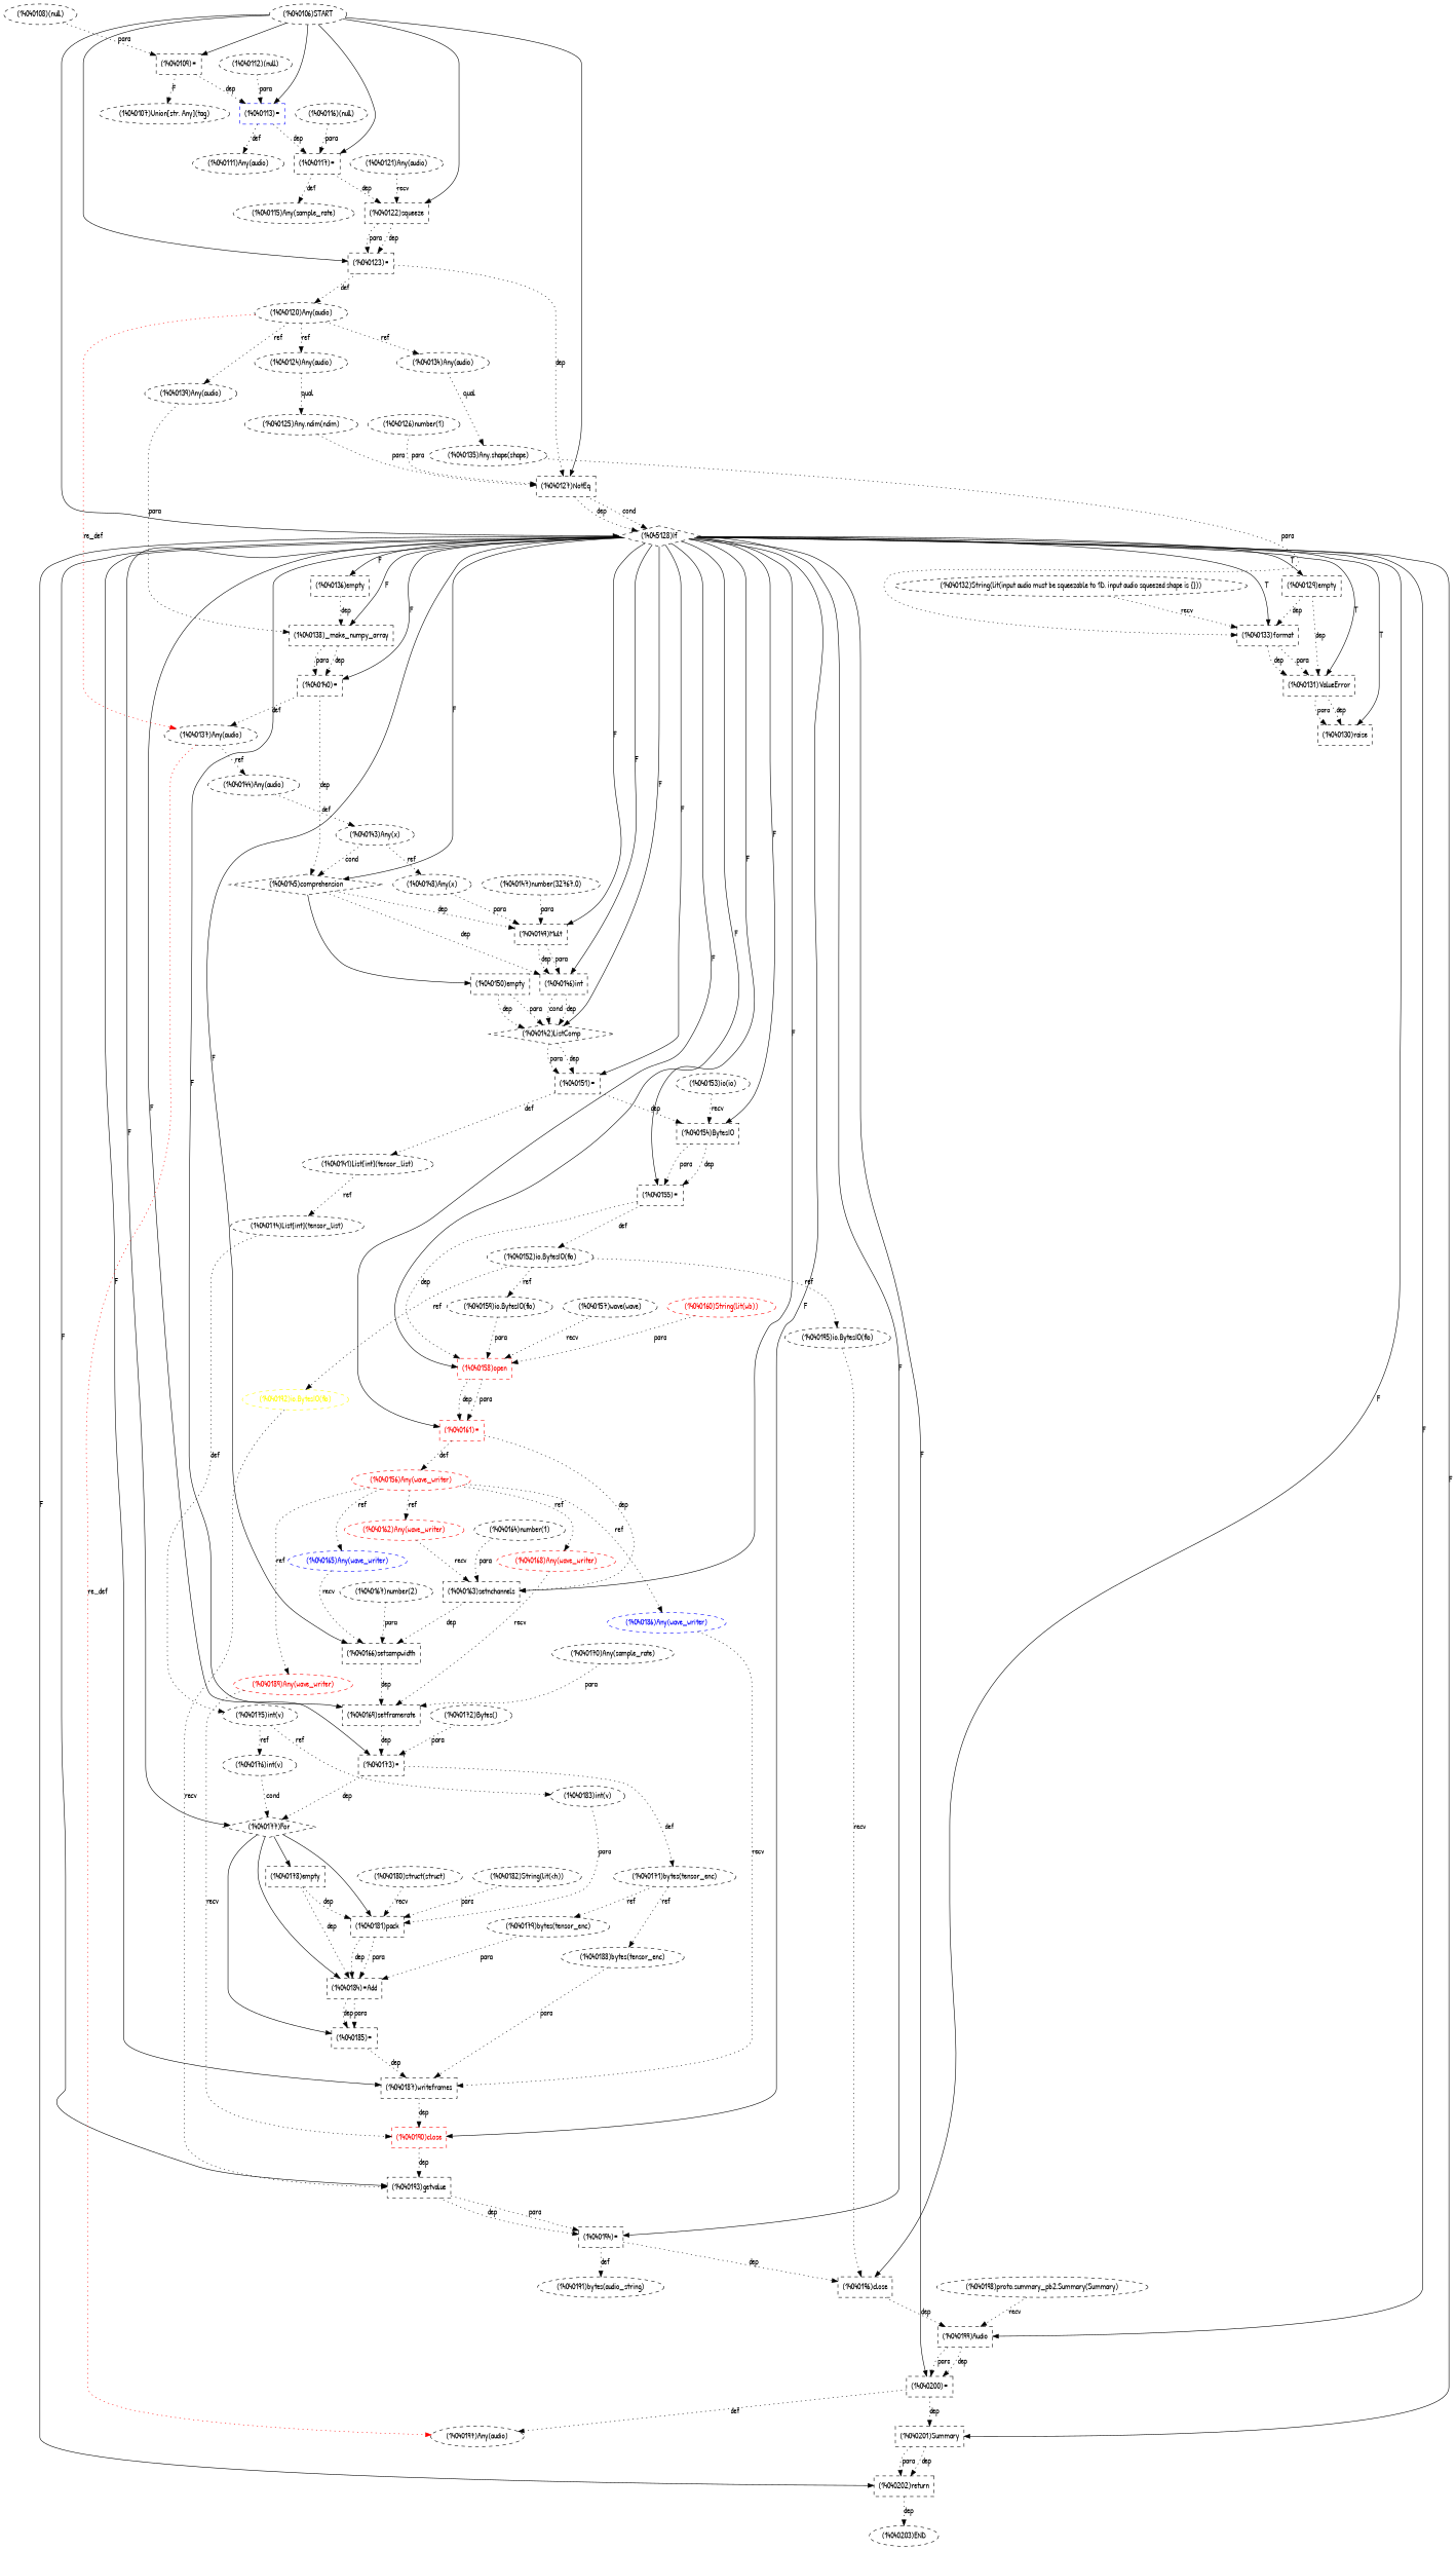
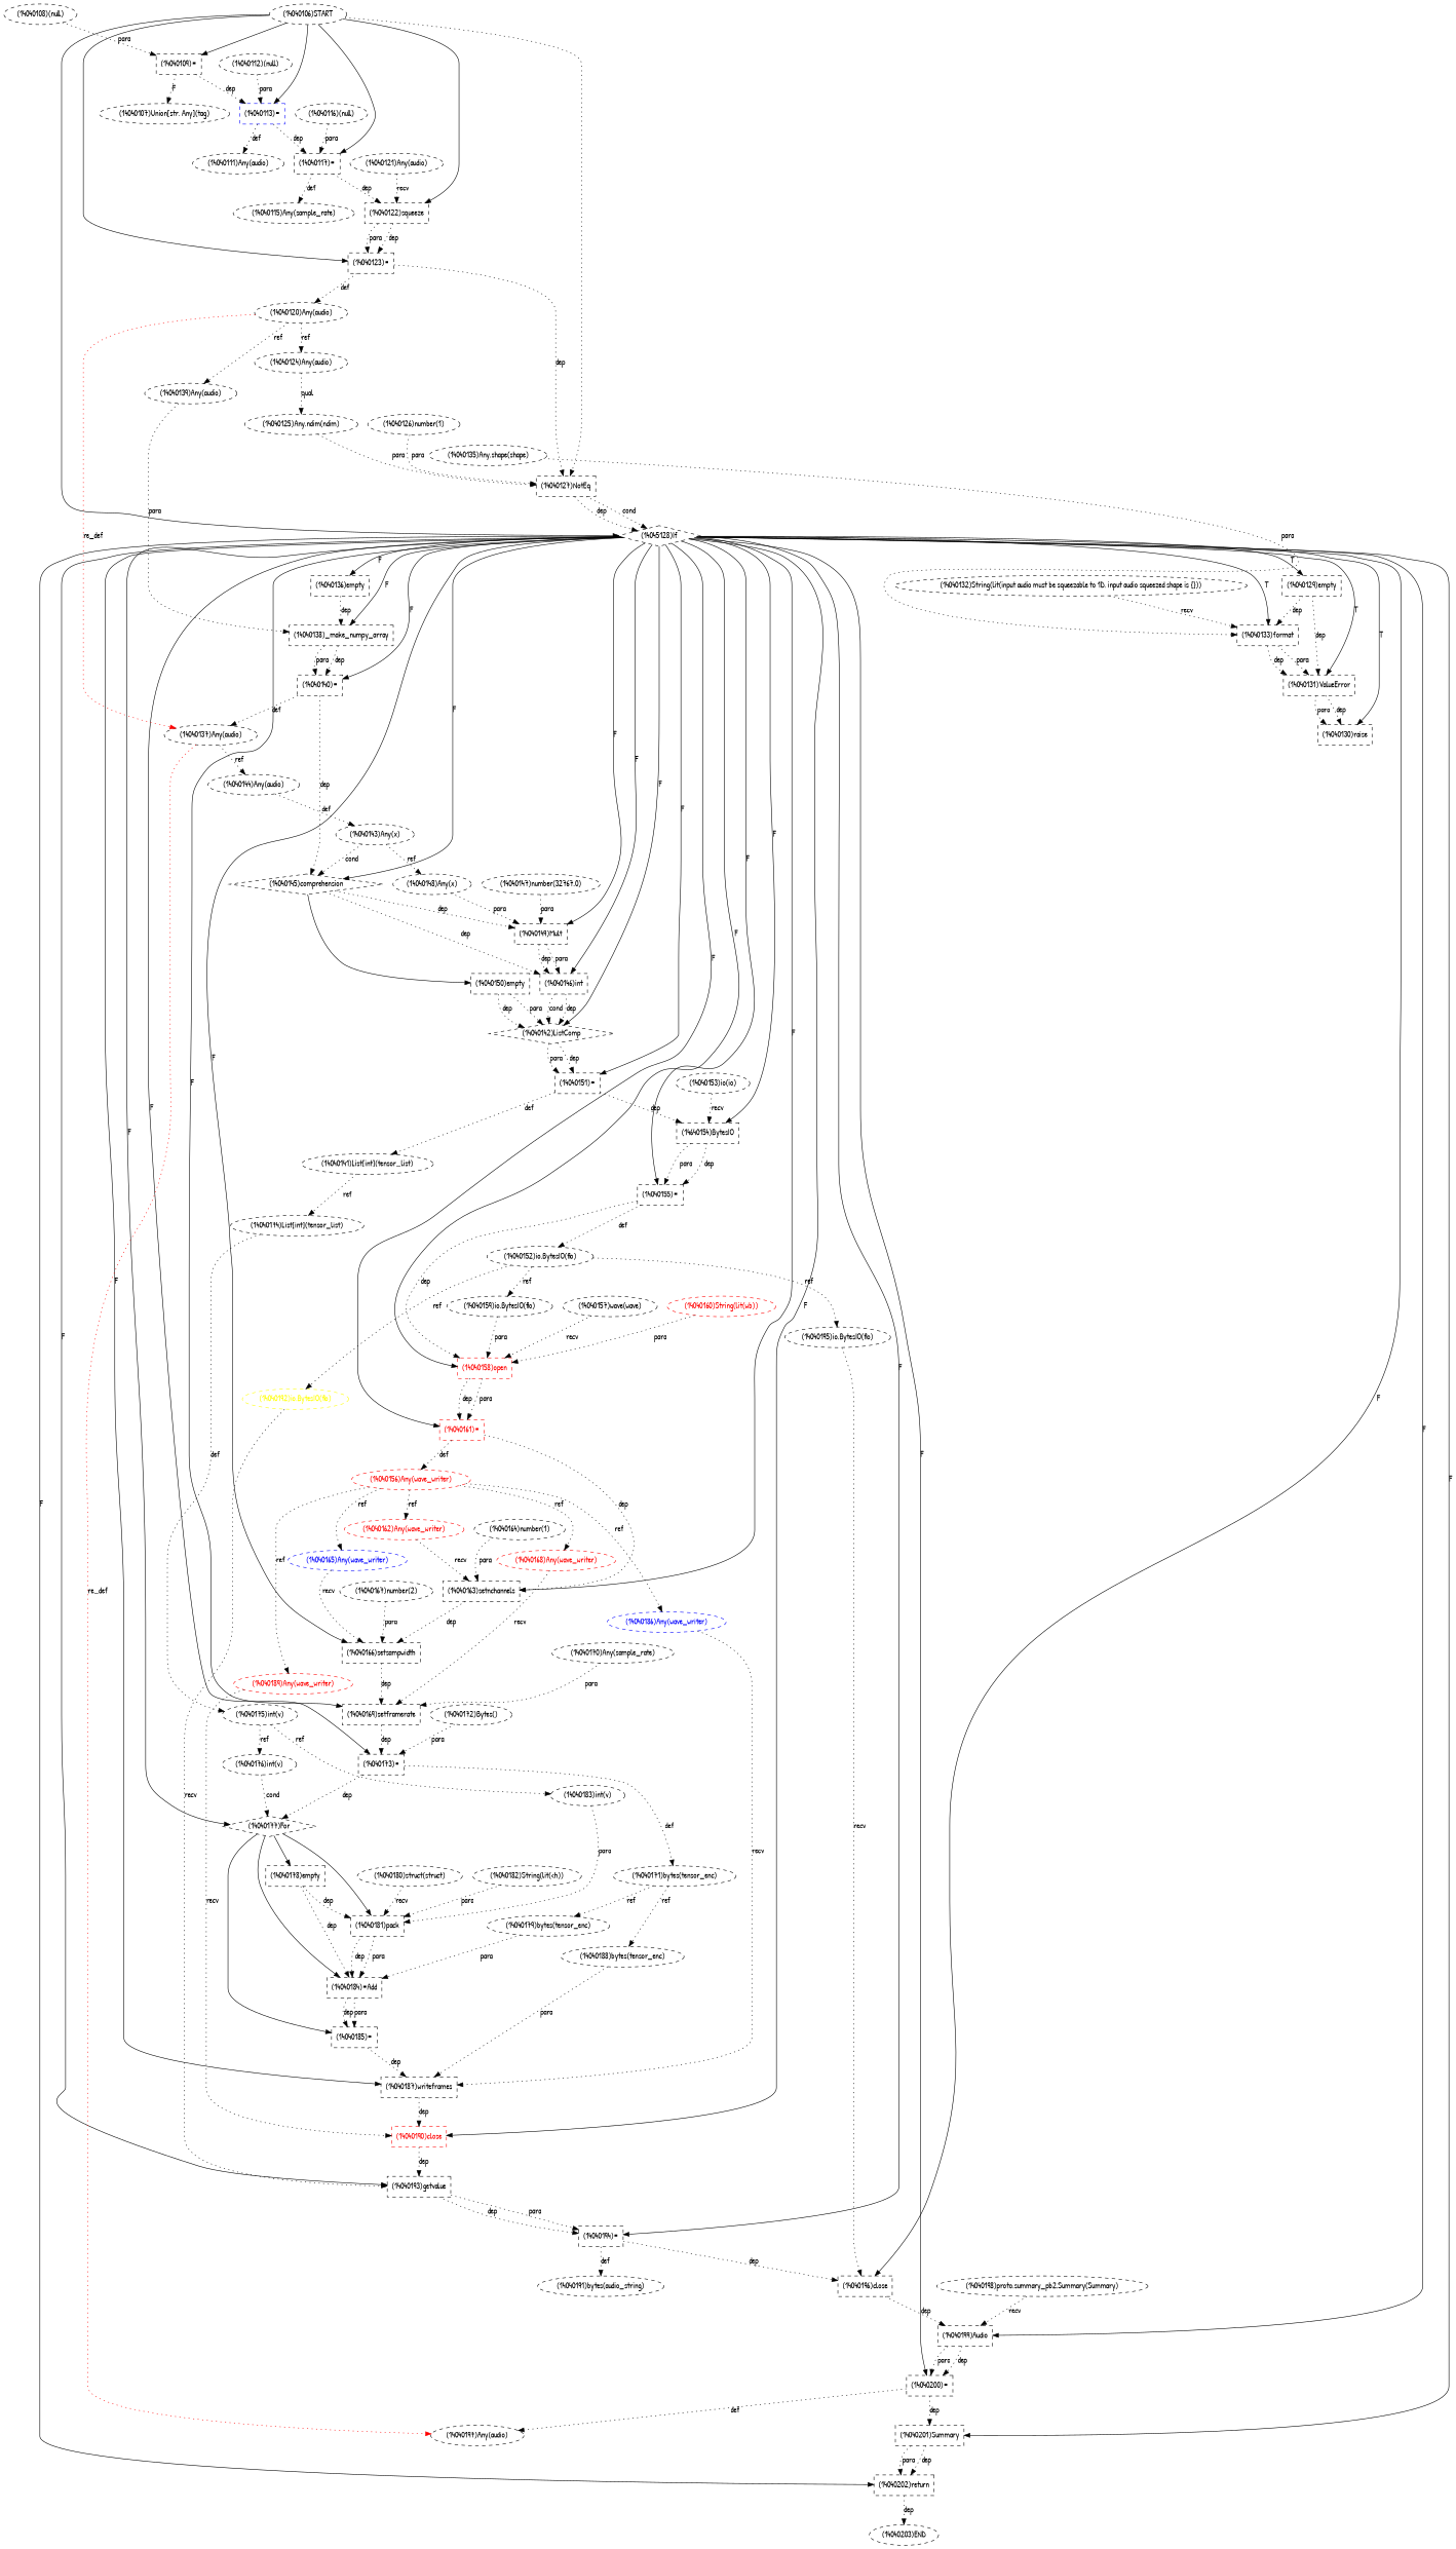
  digraph {
    fontname="Patrick Hand"
    node [fontname="Patrick Hand" shape=ellipse style=dashed]
    edge [fontname="Patrick Hand" style=dotted]
    n1 [label="(14040133)format" shape=box]
    n2 [label="(14040131)ValueError" shape=box]
    n3 [label="(14040130)raise" shape=box]
    n4 [label="(14040135)Any.shape(shape)"]
    n5 [label="(14040191)bytes(audio_string)"]
    n6 [label="(14040129)empty" shape=box]
    n7 [label="(14040188)bytes(tensor_enc)"]
    n8 [label="(14040187)writeframes" shape=box]
    n9 [color=red fontcolor=red label="(14040190)close" shape=box]
    n10 [label="(14040171)bytes(tensor_enc)"]
    n11 [label="(14040179)bytes(tensor_enc)"]
    n12 [label="(14040184)=Add" shape=box]
    n13 [color=black fontcolor=black label="(14040152)io.BytesIO(fio)"]
    n14 [label="(14040159)io.BytesIO(fio)"]
    n15 [color=black fontcolor=black label="(14040195)io.BytesIO(fio)"]
    n16 [color=yellow fontcolor=yellow label="(14040192)io.BytesIO(fio)"]
    n17 [color=red fontcolor=red label="(14040158)open" shape=box]
    n18 [color=black fontcolor=black label="(14040196)close" shape=box]
    n19 [label="(14040193)getvalue" shape=box]
    n20 [color=red fontcolor=red label="(14040161)=" shape=box]
    n21 [label="(14040109)=" shape=box]
    n22 [color=blue label="(14040113)=" shape=box]
    n23 [label="(14040107)Union[str, Any](tag)"]
    n24 [label="(14040117)=" shape=box]
    n25 [label="(14040111)Any(audio)"]
    n26 [label="(14040147)number(32767.0)"]
    n27 [label="(14040149)Mult" shape=box]
    n28 [label="(14040146)int" shape=box]
    n29 [label="(14040124)Any(audio)"]
    n30 [label="(14040125)Any.ndim(ndim)"]
    n31 [label="(14040127)NotEq" shape=box]
    n32 [label="(14040122)squeeze" shape=box]
    n33 [label="(14040115)Any(sample_rate)"]
    n34 [label="(14040170)Any(sample_rate)"]
    n35 [label="(14040169)setframerate" shape=box]
    n36 [label="(14040173)=" shape=box]
    n37 [label="(14045128)If" shape=diamond]
    n38 [label="(14040177)For" shape=diamond]
    n39 [label="(14040181)pack" shape=box]
    n40 [label="(14040185)=" shape=box]
    n41 [label="(14040178)empty" shape=box]
    n42 [color=blue fontcolor=blue label="(14040186)Any(wave_writer)"]
    n43 [color=red fontcolor=red label="(14040189)Any(wave_writer)"]
    n44 [label="(14040155)=" shape=box]
    n45 [label="(14040106)START" shape=""]
    n46 [label="(14040123)=" shape=box]
    n47 [label="(14040142)ListComp" shape=diamond]
    n48 [label="(14040163)setnchannels" shape=box]
    n49 [label="(14040199)Audio" shape=box]
    n50 [label="(14040200)=" shape=box]
    n51 [label="(14040194)=" shape=box]
    n52 [label="(14040201)Summary" shape=box]
    n53 [label="(14040145)comprehension" shape=diamond]
    n54 [label="(14040136)empty" shape=box]
    n55 [label="(14040138)_make_numpy_array" shape=box]
-   n56 [label="(14040154)BytesIO" shape=box]
+   n56 [label="(14640154)BytesIO" shape=box]
    n57 [label="(14040202)return" shape=box]
    n58 [label="(14040140)=" shape=box]
    n59 [label="(14040166)setsampwidth" shape=box]
    n60 [label="(14040151)=" shape=box]
    n61 [label="(14040120)Any(audio)"]
    n62 [color=red fontcolor=red label="(14040156)Any(wave_writer)"]
    n63 [color=red fontcolor=red label="(14040168)Any(wave_writer)"]
    n64 [label="(14040164)number(1)"]
    n65 [label="(14040132)String(lit(input audio must be squeezable to 1D, input audio squeezed shape is {}))"]
    n66 [label="(14040183)int(v)"]
-   n67 [label="(14040134)Any(audio)"]
    n68 [label="(14040197)Any(audio)"]
    n69 [label="(14040143)Any(x)"]
    n70 [label="(14040148)Any(x)"]
    n71 [label="(14040150)empty" shape=box]
    n72 [label="(14040175)int(v)"]
    n73 [label="(14040176)int(v)"]
    n74 [label="(14040198)proto.summary_pb2.Summary(Summary)"]
    n75 [label="(14040126)number(1)"]
    n76 [label="(14040153)io(io)"]
    n77 [label="(14040108)(null)"]
    n78 [label="(14040121)Any(audio)"]
    n79 [label="(14040203)END" shape=""]
    n80 [label="(14040141)List[int](tensor_list)"]
    n81 [label="(14040174)List[int](tensor_list)"]
    n82 [label="(14040180)struct(struct)"]
    n83 [label="(14040137)Any(audio)"]
    n84 [label="(14040144)Any(audio)"]
    n85 [label="(14040157)wave(wave)"]
    n86 [label="(14040172)Bytes()"]
    n87 [label="(14040139)Any(audio)"]
    n88 [color=blue fontcolor=blue label="(14040165)Any(wave_writer)"]
    n89 [color=red fontcolor=red label="(14040162)Any(wave_writer)"]
    n90 [label="(14040167)number(2)"]
    n91 [label="(14040116)(null)"]
    n92 [color=red fontcolor=red label="(14040160)String(lit(wb))"]
    n93 [label="(14040112)(null)"]
    n94 [label="(14040182)String(lit(<h))"]
    n1 -> n2 [label=dep]
    n1 -> n2 [label=para]
    n2 -> n3 [label=dep]
    n2 -> n3 [label=para]
    n4 -> n1 [label=para]
    n6 -> n1 [label=dep]
    n6 -> n2 [label=dep]
    n7 -> n8 [label=para]
    n8 -> n9 [label=dep]
    n9 -> n19 [label=dep]
    n10 -> n7 [label=ref]
    n10 -> n11 [label=ref]
    n11 -> n12 [label=para]
    n12 -> n40 [label=dep]
    n12 -> n40 [label=para]
    n13 -> n14 [label=ref]
    n13 -> n15 [label=ref]
    n13 -> n16 [label=ref]
    n14 -> n17 [label=para]
    n15 -> n18 [label=recv]
    n16 -> n19 [label=recv]
    n17 -> n20 [label=dep]
    n17 -> n20 [label=para]
    n18 -> n49 [label=dep]
    n19 -> n51 [label=dep]
    n19 -> n51 [label=para]
    n20 -> n48 [label=dep]
    n20 -> n62 [label=def]
    n21 -> n22 [label=dep]
    n21 -> n23 [label=F]
    n22 -> n24 [label=dep]
    n22 -> n25 [label=def]
    n24 -> n32 [label=dep]
    n24 -> n33 [label=def]
    n26 -> n27 [label=para]
    n27 -> n28 [label=dep]
    n27 -> n28 [label=para]
    n28 -> n47 [label=dep]
    n28 -> n47 [label=cond]
    n29 -> n30 [label=qual]
    n30 -> n31 [label=para]
    n31 -> n37 [label=dep]
    n31 -> n37 [label=cond]
    n32 -> n46 [label=dep]
    n32 -> n46 [label=para]
    n34 -> n35 [label=para]
    n35 -> n36 [label=dep]
    n36 -> n10 [label=def]
    n36 -> n38 [label=dep]
    n37 -> n1 [label=T style=""]
    n37 -> n2 [label=T style=""]
    n37 -> n3 [label=T style=""]
    n37 -> n6 [label=T style=""]
    n37 -> n8 [label=F style=""]
    n37 -> n9 [label=F style=""]
    n37 -> n17 [label=F style=""]
    n37 -> n18 [label=F style=""]
    n37 -> n19 [label=F style=""]
    n37 -> n20 [label=F style=""]
    n37 -> n27 [label=F style=""]
    n37 -> n28 [label=F style=""]
    n37 -> n35 [label=F style=""]
    n37 -> n36 [label=F style=""]
    n37 -> n38 [label=F style=""]
    n37 -> n44 [label=F style=""]
    n37 -> n47 [label=F style=""]
    n37 -> n48 [label=F style=""]
    n37 -> n49 [label=F style=""]
    n37 -> n50 [label=F style=""]
    n37 -> n51 [label=F style=""]
    n37 -> n52 [label=F style=""]
    n37 -> n53 [label=F style=""]
    n37 -> n54 [label=F style=""]
    n37 -> n55 [label=F style=""]
    n37 -> n56 [label=F style=""]
    n37 -> n57 [label=F style=""]
    n37 -> n58 [label=F style=""]
    n37 -> n59 [label=F style=""]
    n37 -> n60 [label=F style=""]
    n38 -> n12 [style=solid]
    n38 -> n39 [style=solid]
    n38 -> n40 [style=solid]
    n38 -> n41 [style=solid]
    n39 -> n12 [label=dep]
    n39 -> n12 [label=para]
    n40 -> n8 [label=dep]
    n41 -> n12 [label=dep]
    n41 -> n39 [label=dep]
    n42 -> n8 [label=recv]
    n43 -> n9 [label=recv]
    n44 -> n13 [label=def]
    n44 -> n17 [label=dep]
    n45 -> n21 [style=solid]
    n45 -> n22 [style=solid]
    n45 -> n24 [style=solid]
-   n45 -> n31 [style=solid]
+   n45 -> n31
    n45 -> n32 [style=solid]
    n45 -> n37 [style=solid]
    n45 -> n46 [style=solid]
    n46 -> n31 [label=dep]
    n46 -> n61 [label=def]
    n47 -> n60 [label=dep]
    n47 -> n60 [label=para]
    n48 -> n59 [label=dep]
    n49 -> n50 [label=dep]
    n49 -> n50 [label=para]
    n50 -> n52 [label=dep]
    n50 -> n68 [label=def]
    n51 -> n5 [label=def]
    n51 -> n18 [label=dep]
    n52 -> n57 [label=dep]
    n52 -> n57 [label=para]
    n53 -> n27 [label=dep]
    n53 -> n28 [label=dep]
    n53 -> n71 [style=solid]
    n54 -> n55 [label=dep]
    n55 -> n58 [label=dep]
    n55 -> n58 [label=para]
    n56 -> n44 [label=dep]
    n56 -> n44 [label=para]
    n57 -> n79 [label=dep]
    n58 -> n53 [label=dep]
    n58 -> n83 [label=def]
    n59 -> n35 [label=dep]
    n60 -> n56 [label=dep]
    n60 -> n80 [label=def]
    n61 -> n29 [label=ref]
-   n61 -> n67 [label=ref]
    n61 -> n83 [color=red label=re_def]
    n61 -> n87 [label=ref]
    n62 -> n42 [label=ref]
    n62 -> n43 [label=ref]
    n62 -> n63 [label=ref]
    n62 -> n88 [label=ref]
    n62 -> n89 [label=ref]
    n63 -> n35 [label=recv]
    n64 -> n48 [label=para]
    n65 -> n1 [label=recv]
    n66 -> n39 [label=para]
-   n67 -> n4 [label=qual]
    n69 -> n53 [label=cond]
    n69 -> n70 [label=ref]
    n70 -> n27 [label=para]
    n71 -> n47 [label=dep]
    n71 -> n47 [label=para]
    n72 -> n66 [label=ref]
    n72 -> n73 [label=ref]
    n73 -> n38 [label=cond]
    n74 -> n49 [label=recv]
    n75 -> n31 [label=para]
    n76 -> n56 [label=recv]
    n77 -> n21 [label=para]
    n78 -> n32 [label=recv]
    n80 -> n81 [label=ref]
    n81 -> n72 [label=def]
    n82 -> n39 [label=recv]
    n83 -> n68 [color=red label=re_def]
    n83 -> n84 [label=ref]
    n84 -> n69 [label=def]
    n85 -> n17 [label=recv]
    n86 -> n36 [label=para]
    n87 -> n55 [label=para]
    n88 -> n59 [label=recv]
    n89 -> n48 [label=recv]
    n90 -> n59 [label=para]
    n91 -> n24 [label=para]
    n92 -> n17 [label=para]
    n93 -> n22 [label=para]
    n94 -> n39 [label=para]
  }
